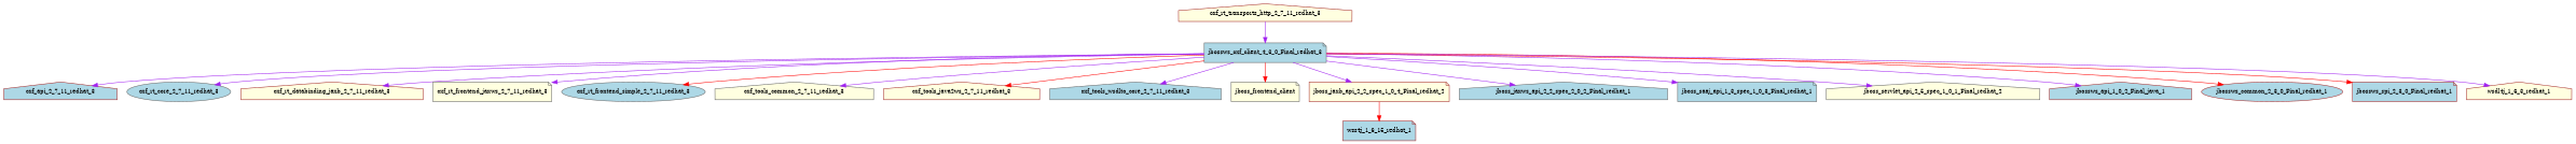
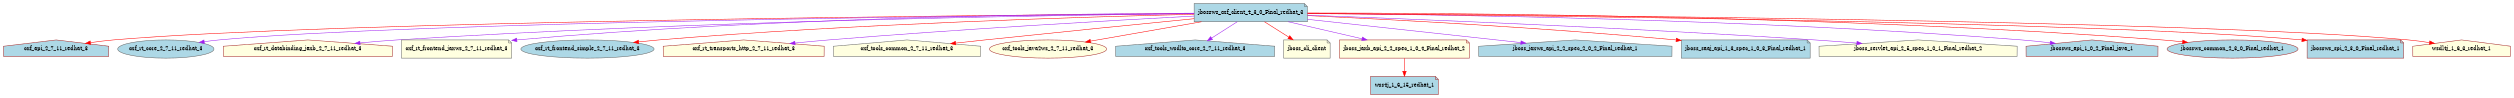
  digraph {
    node [color=gray40 fillcolor=lightblue fontsize=10.0 shape=house style=filled]
    edge [color=purple]
    jbossws_cxf_client_4_3_0_Final_redhat_3 [shape=note]
    cxf_api_2_7_11_redhat_3 [color=brown]
    cxf_rt_core_2_7_11_redhat_3 [shape=ellipse]
    cxf_rt_databinding_jaxb_2_7_11_redhat_3 [color=brown fillcolor=lightyellow]
    cxf_rt_frontend_jaxws_2_7_11_redhat_3 [fillcolor=lightyellow shape=note]
    cxf_rt_frontend_simple_2_7_11_redhat_3 [shape=ellipse]
    cxf_rt_transports_http_2_7_11_redhat_3 [color=brown fillcolor=lightyellow]
    cxf_tools_common_2_7_11_redhat_3 [fillcolor=lightyellow]
-   cxf_tools_java2ws_2_7_11_redhat_3 [color=brown fillcolor=lightyellow]
+   cxf_tools_java2ws_2_7_11_redhat_3 [color=brown fillcolor=lightyellow shape=ellipse]
    cxf_tools_wsdlto_core_2_7_11_redhat_3
-   jboss_cli_client [fillcolor=lightyellow shape=note label=jboss_frontend_client]
+   jboss_cli_client [fillcolor=lightyellow shape=note]
    jboss_jaxb_api_2_2_spec_1_0_4_Final_redhat_2 [color=brown fillcolor=lightyellow shape=note]
    jboss_jaxws_api_2_2_spec_2_0_2_Final_redhat_1
    jboss_saaj_api_1_3_spec_1_0_3_Final_redhat_1 [shape=note]
    jboss_servlet_api_2_5_spec_1_0_1_Final_redhat_2 [fillcolor=lightyellow]
    n16 [color=brown label=jbossws_api_1_0_2_Final_java_1]
    jbossws_common_2_3_0_Final_redhat_1 [color=brown shape=ellipse]
    jbossws_spi_2_3_0_Final_redhat_1 [color=brown shape=note]
    wsdl4j_1_6_3_redhat_1 [color=brown fillcolor=lightyellow]
    wss4j_1_6_15_redhat_1 [color=brown shape=note]
-   jbossws_cxf_client_4_3_0_Final_redhat_3 -> cxf_api_2_7_11_redhat_3
+   jbossws_cxf_client_4_3_0_Final_redhat_3 -> cxf_api_2_7_11_redhat_3 [color=red]
    jbossws_cxf_client_4_3_0_Final_redhat_3 -> cxf_rt_core_2_7_11_redhat_3
    jbossws_cxf_client_4_3_0_Final_redhat_3 -> cxf_rt_databinding_jaxb_2_7_11_redhat_3
    jbossws_cxf_client_4_3_0_Final_redhat_3 -> cxf_rt_frontend_jaxws_2_7_11_redhat_3
    jbossws_cxf_client_4_3_0_Final_redhat_3 -> cxf_rt_frontend_simple_2_7_11_redhat_3 [color=red]
-   cxf_rt_transports_http_2_7_11_redhat_3 -> jbossws_cxf_client_4_3_0_Final_redhat_3
-   jbossws_cxf_client_4_3_0_Final_redhat_3 -> cxf_tools_common_2_7_11_redhat_3
+   jbossws_cxf_client_4_3_0_Final_redhat_3 -> cxf_rt_transports_http_2_7_11_redhat_3
+   jbossws_cxf_client_4_3_0_Final_redhat_3 -> cxf_tools_common_2_7_11_redhat_3 [color=red]
    jbossws_cxf_client_4_3_0_Final_redhat_3 -> cxf_tools_java2ws_2_7_11_redhat_3 [color=red]
    jbossws_cxf_client_4_3_0_Final_redhat_3 -> cxf_tools_wsdlto_core_2_7_11_redhat_3
    jbossws_cxf_client_4_3_0_Final_redhat_3 -> jboss_cli_client [color=red]
    jbossws_cxf_client_4_3_0_Final_redhat_3 -> jboss_jaxb_api_2_2_spec_1_0_4_Final_redhat_2
    jbossws_cxf_client_4_3_0_Final_redhat_3 -> jboss_jaxws_api_2_2_spec_2_0_2_Final_redhat_1
-   jbossws_cxf_client_4_3_0_Final_redhat_3 -> jboss_saaj_api_1_3_spec_1_0_3_Final_redhat_1
+   jbossws_cxf_client_4_3_0_Final_redhat_3 -> jboss_saaj_api_1_3_spec_1_0_3_Final_redhat_1 [color=red]
    jbossws_cxf_client_4_3_0_Final_redhat_3 -> jboss_servlet_api_2_5_spec_1_0_1_Final_redhat_2
    jbossws_cxf_client_4_3_0_Final_redhat_3 -> n16
    jbossws_cxf_client_4_3_0_Final_redhat_3 -> jbossws_common_2_3_0_Final_redhat_1 [color=red]
    jbossws_cxf_client_4_3_0_Final_redhat_3 -> jbossws_spi_2_3_0_Final_redhat_1 [color=red]
-   jbossws_cxf_client_4_3_0_Final_redhat_3 -> wsdl4j_1_6_3_redhat_1
+   jbossws_cxf_client_4_3_0_Final_redhat_3 -> wsdl4j_1_6_3_redhat_1 [color=red]
    jboss_jaxb_api_2_2_spec_1_0_4_Final_redhat_2 -> wss4j_1_6_15_redhat_1 [color=red]
  }
